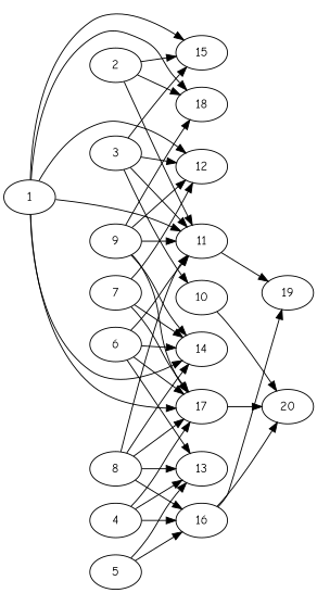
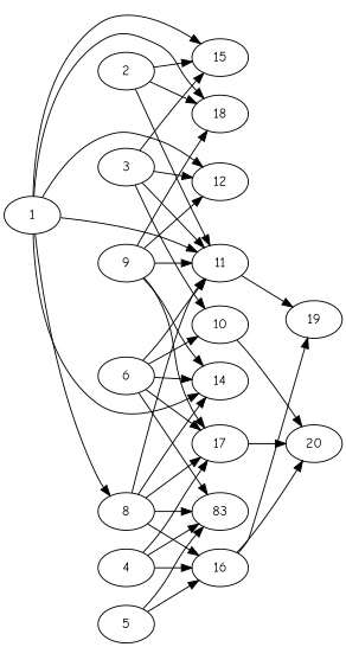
  digraph {
    fontname="Comic Neue"
    rankdir=LR
    node [alpha=0.16 fontname="Comic Neue"]
    edge [fontname="Comic Neue"]
    1 [alpha=0.14 expect_size=26978304]
    11 [alpha=0.14 expect_size=27179008]
    12 [expect_size=13884416]
    14 [alpha=0.12 expect_size=13889536]
    15 [expect_size=42255360]
    17 [expect_size=17249280]
    18 [alpha=0.12 expect_size=13550592]
    19 [alpha=0.13 expect_size=25682944]
    20 [alpha=0.12 expect_size=19175424]
    2 [alpha=0.03 expect_size=41134080]
    3 [alpha=0.17 expect_size=26865664]
    10 [alpha=0.13 expect_size=36825088]
    4 [alpha=0.12 expect_size=30887936]
-   13 [alpha=0.08 expect_size=21849088]
+   13 [alpha=0.08 expect_size=21849088 label=83]
    16 [alpha=0.10 expect_size=32627712]
    5 [expect_size=40607744]
    6 [alpha=0.13 expect_size=17774592]
-   7 [alpha=0.18 expect_size=44705792]
    8 [alpha=0.05 expect_size=37522432]
    9 [alpha=0.17 expect_size=26768384]
    1 -> 11
    1 -> 12
    1 -> 14
    1 -> 15
-   1 -> 17
+   1 -> 8
    1 -> 18
    11 -> 19
    17 -> 20
    2 -> 11
    2 -> 15
    2 -> 18
    3 -> 11
    3 -> 12
    3 -> 15
    3 -> 10
    10 -> 20
    4 -> 17
    4 -> 13
    4 -> 16
    16 -> 19
    16 -> 20
    5 -> 13
    5 -> 16
    6 -> 11
    6 -> 14
    6 -> 17
+   6 -> 10
    6 -> 13
-   7 -> 12
-   7 -> 14
-   7 -> 17
    8 -> 11
    8 -> 14
    8 -> 17
    8 -> 13
    8 -> 16
    9 -> 11
    9 -> 12
    9 -> 14
    9 -> 17
    9 -> 18
  }
